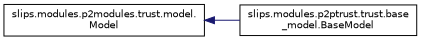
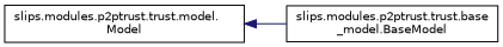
  digraph {
    rankdir=LR
    node [color=black fillcolor=white fontname=Helvetica fontsize=10 shape=record style=filled]
-   n1 [height=0.2 label="slips.modules.p2modules.trust.model.\lModel" width=0.4]
+   n1 [height=0.2 label="slips.modules.p2ptrust.trust.model.\lModel" width=0.4]
    n2 [height=0.2 label="slips.modules.p2ptrust.trust.base\l_model.BaseModel" width=0.4]
    n1 -> n2 [color=midnightblue dir=back fontname=Helvetica fontsize=10 labelfontname=Helvetica labelfontsize=10 style=solid]
  }
